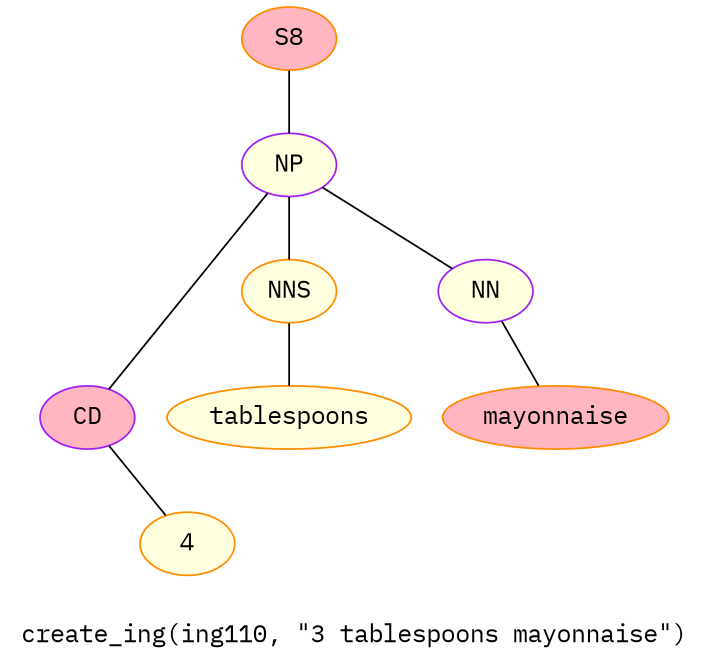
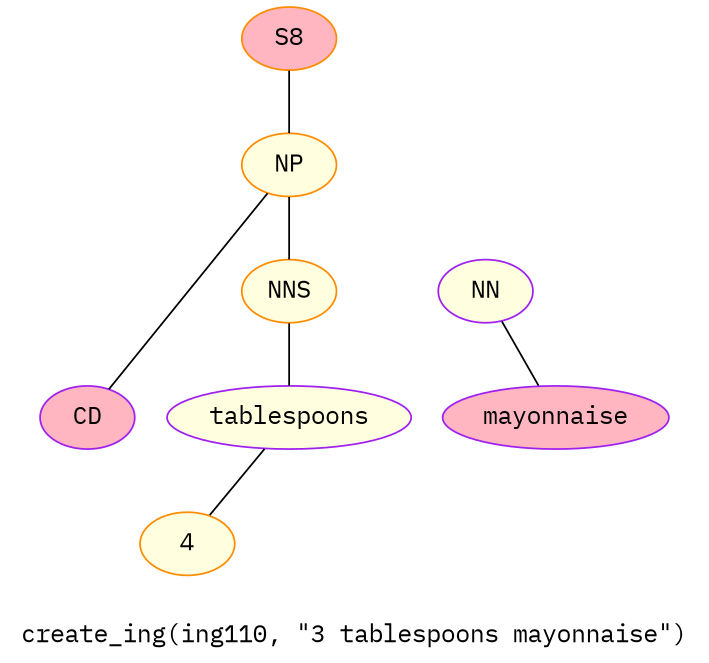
  graph {
    fontname="IBM Plex Mono"
    label="create_ing(ing110, \"3 tablespoons mayonnaise\")"
    node [color=darkorange fillcolor=lightyellow fontname="IBM Plex Mono" style=filled]
    edge [fontname="IBM Plex Mono"]
    n1 [fillcolor=lightpink label=S8]
-   n2 [color=purple label=NP]
+   n2 [label=NP]
    n3 [color=purple fillcolor=lightpink label=CD]
    n4 [label=NNS]
    n5 [color=purple label=NN]
    n6 [label=4]
-   n7 [label=tablespoons]
-   n8 [fillcolor=lightpink label=mayonnaise]
+   n7 [color=purple label=tablespoons]
+   n8 [color=purple fillcolor=lightpink label=mayonnaise]
    n1 -- n2
    n2 -- n3
    n2 -- n4
-   n2 -- n5
-   n3 -- n6
+   n7 -- n6
    n4 -- n7
    n5 -- n8
  }
